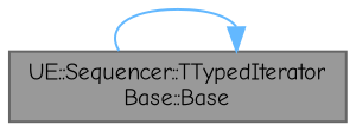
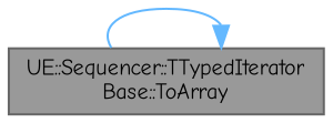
  digraph {
    rankdir=LR
    fontname="Comic Neue"
-   n1 [color=gray40 fillcolor=grey60 fontcolor=black fontname="Comic Neue" fontsize=10 height=0.2 label="UE::Sequencer::TTypedIterator\lBase::Base" shape=box style=filled width=0.4]
+   n1 [color=gray40 fillcolor=grey60 fontcolor=black fontname="Comic Neue" fontsize=10 height=0.2 label="UE::Sequencer::TTypedIterator\lBase::ToArray" shape=box style=filled width=0.4]
    n1 -> n1 [color=steelblue1 fontname="Comic Neue" fontsize=10 labelfontname=Helvetica labelfontsize=10 style=solid]
  }
